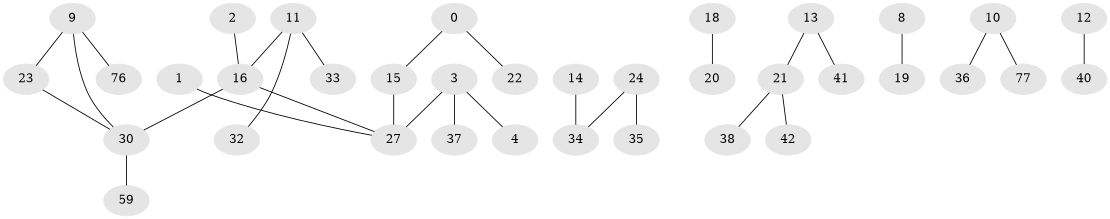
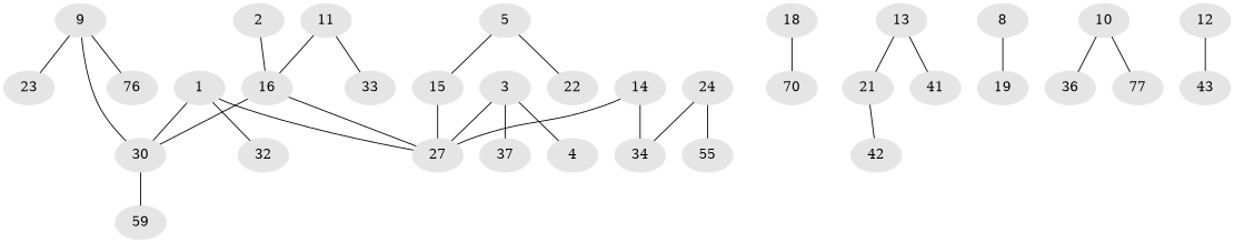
  graph {
    node [color=gray90 style=filled]
    edge [weight=1.0]
    1
    27
    18
-   20
+   20 [label=70]
    2
    16
    30
    3
    4
    37
    13
    21
    41
-   5 [label=0]
+   5
    15
    22
-   38
    42
    8
    19
    n21 [label=76]
    9
    23
    n24 [label=59]
    10
    36
    n27 [label=77]
    11
    32
    33
    12
-   40
+   40 [label=43]
    14
    34
    24
-   35
+   35 [label=55]
    1 -- 27
    18 -- 20
    2 -- 16
    16 -- 27
    16 -- 30
    30 -- n24
    3 -- 27
    3 -- 4
    3 -- 37
    13 -- 21
    13 -- 41
-   21 -- 38
    21 -- 42
    5 -- 15
    5 -- 22
    15 -- 27
    8 -- 19
    9 -- 30
    9 -- n21
    9 -- 23
-   23 -- 30
+   1 -- 30
    10 -- 36
    10 -- n27
    11 -- 16
-   11 -- 32
+   1 -- 32
    11 -- 33
    12 -- 40
+   14 -- 27
    14 -- 34
    24 -- 34
    24 -- 35
  }
